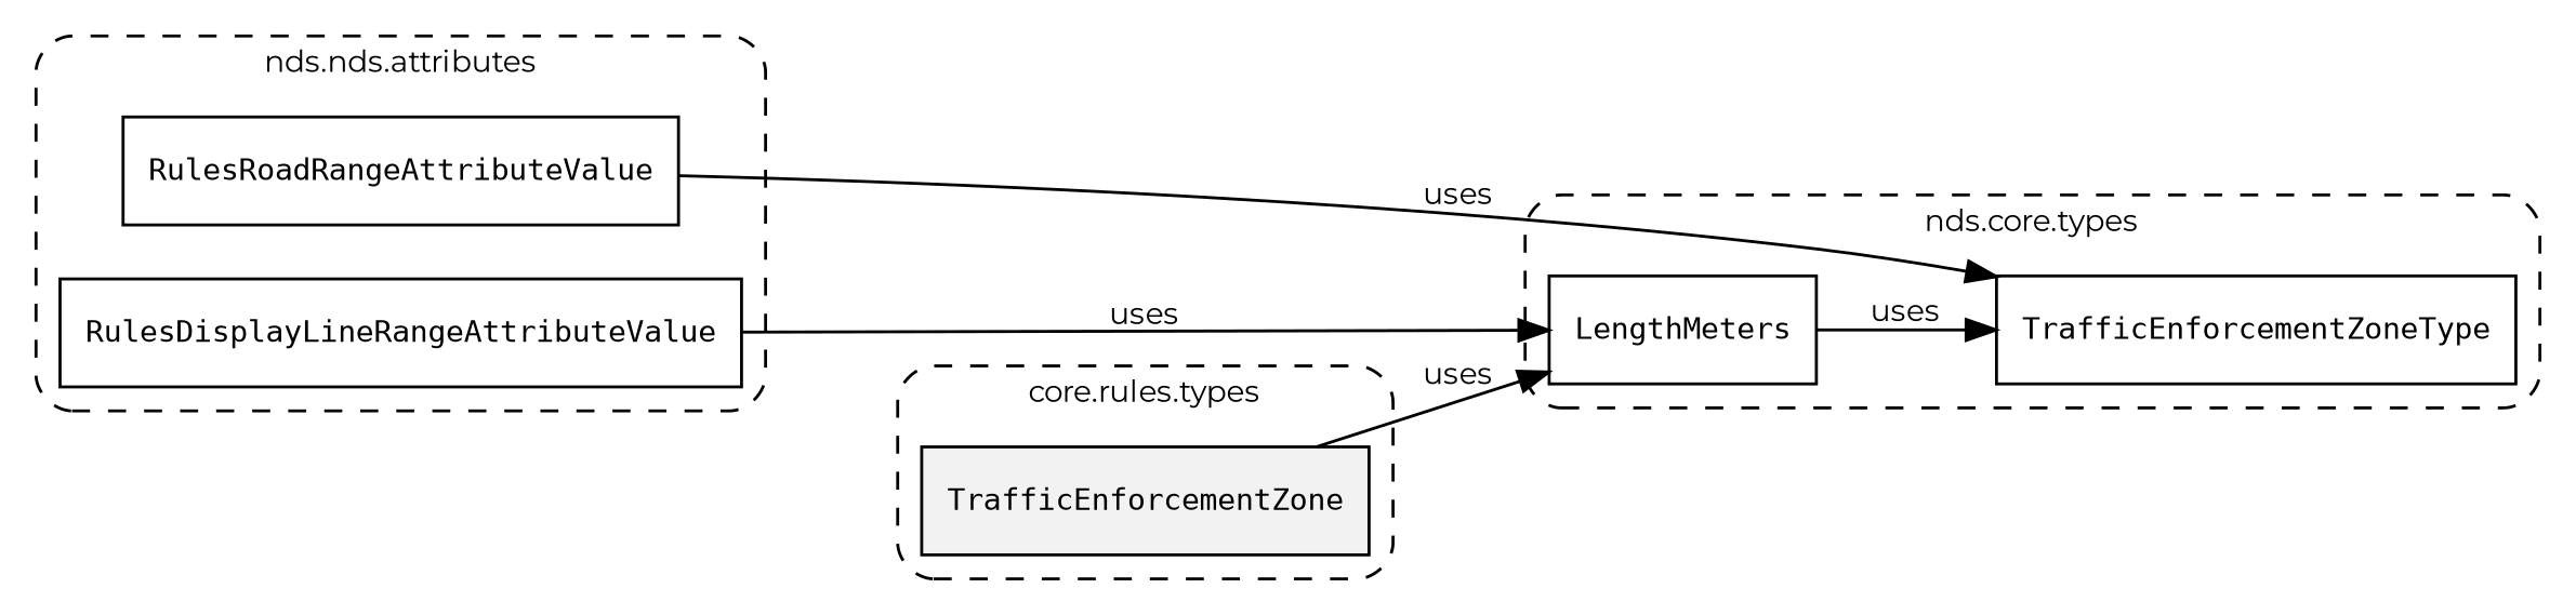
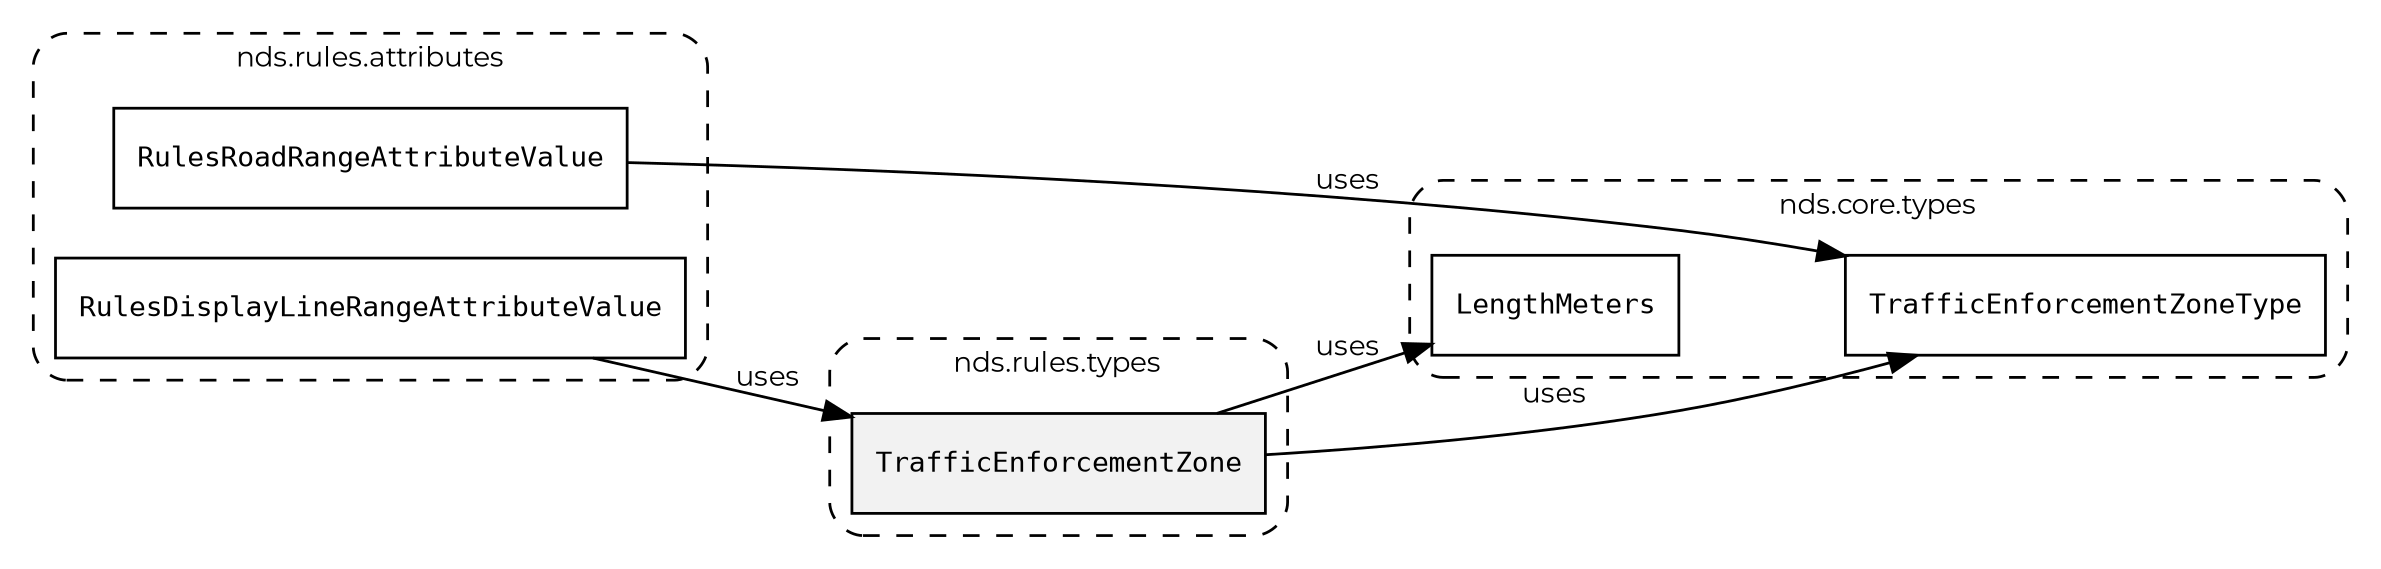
  digraph {
    fontname=Montserrat
    fontsize=10
    rankdir=LR
    node [fontname=Montserrat fontsize=10 shape=box]
    edge [fontname=Montserrat fontsize=10]
    n1 [fillcolor="#0000000D" label=<<font face="monospace"><table align="center" border="0" cellspacing="0" cellpadding="0"><tr><td href="../../../content/packages/nds.rules.types.html#Structure-TrafficEnforcementZone" title="Structure defined in nds.rules.types">TrafficEnforcementZone</td></tr></table></font>> style=filled]
    n2 [label=<<font face="monospace"><table align="center" border="0" cellspacing="0" cellpadding="0"><tr><td href="../../../content/packages/nds.core.types.html#Enum-TrafficEnforcementZoneType" title="Enum defined in nds.core.types">TrafficEnforcementZoneType</td></tr></table></font>>]
    n3 [label=<<font face="monospace"><table align="center" border="0" cellspacing="0" cellpadding="0"><tr><td href="../../../content/packages/nds.core.types.html#Subtype-LengthMeters" title="Subtype defined in nds.core.types">LengthMeters</td></tr></table></font>>]
    n4 [label=<<font face="monospace"><table align="center" border="0" cellspacing="0" cellpadding="0"><tr><td href="../../../content/packages/nds.rules.attributes.html#Choice-RulesRoadRangeAttributeValue" title="Choice defined in nds.rules.attributes">RulesRoadRangeAttributeValue</td></tr></table></font>>]
    n5 [label=<<font face="monospace"><table align="center" border="0" cellspacing="0" cellpadding="0"><tr><td href="../../../content/packages/nds.rules.attributes.html#Choice-RulesDisplayLineRangeAttributeValue" title="Choice defined in nds.rules.attributes">RulesDisplayLineRangeAttributeValue</td></tr></table></font>>]
    subgraph cluster_1 {
-     label="core.rules.types"
+     label="nds.rules.types"
      style="dashed, rounded"
      n1
    }
    subgraph cluster_2 {
      label="nds.core.types"
      style="dashed, rounded"
      n2
      n3
    }
    subgraph cluster_3 {
-     label="nds.nds.attributes"
+     label="nds.rules.attributes"
      style="dashed, rounded"
      n4
      n5
    }
-   n3 -> n2 [label=uses]
+   n1 -> n2 [label=uses]
    n1 -> n3 [label=uses]
    n4 -> n2 [label=uses]
-   n5 -> n3 [label=uses]
+   n5 -> n1 [label=uses]
  }
